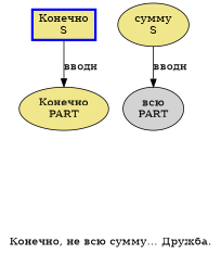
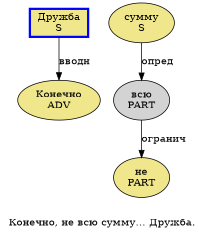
  digraph {
    label="Конечно, не всю сумму… Дружба."
    node [fillcolor=khaki penwidth=1 shape=ellipse style=filled]
-   n1 [label="Конечно\nPART"]
+   n1 [label="Конечно\nADV"]
+   n2 [label="не\nPART"]
    n3 [fillcolor=lightgrey label="всю\nPART"]
    n4 [label="сумму\nS"]
-   n5 [color=blue label="Конечно\nS" penwidth=3 shape=box]
-   n4 -> n3 [label="вводн"]
+   n5 [color=blue label="Дружба\nS" penwidth=3 shape=box]
+   n3 -> n2 [label="огранич"]
+   n4 -> n3 [label="опред"]
    n5 -> n1 [label="вводн"]
  }
